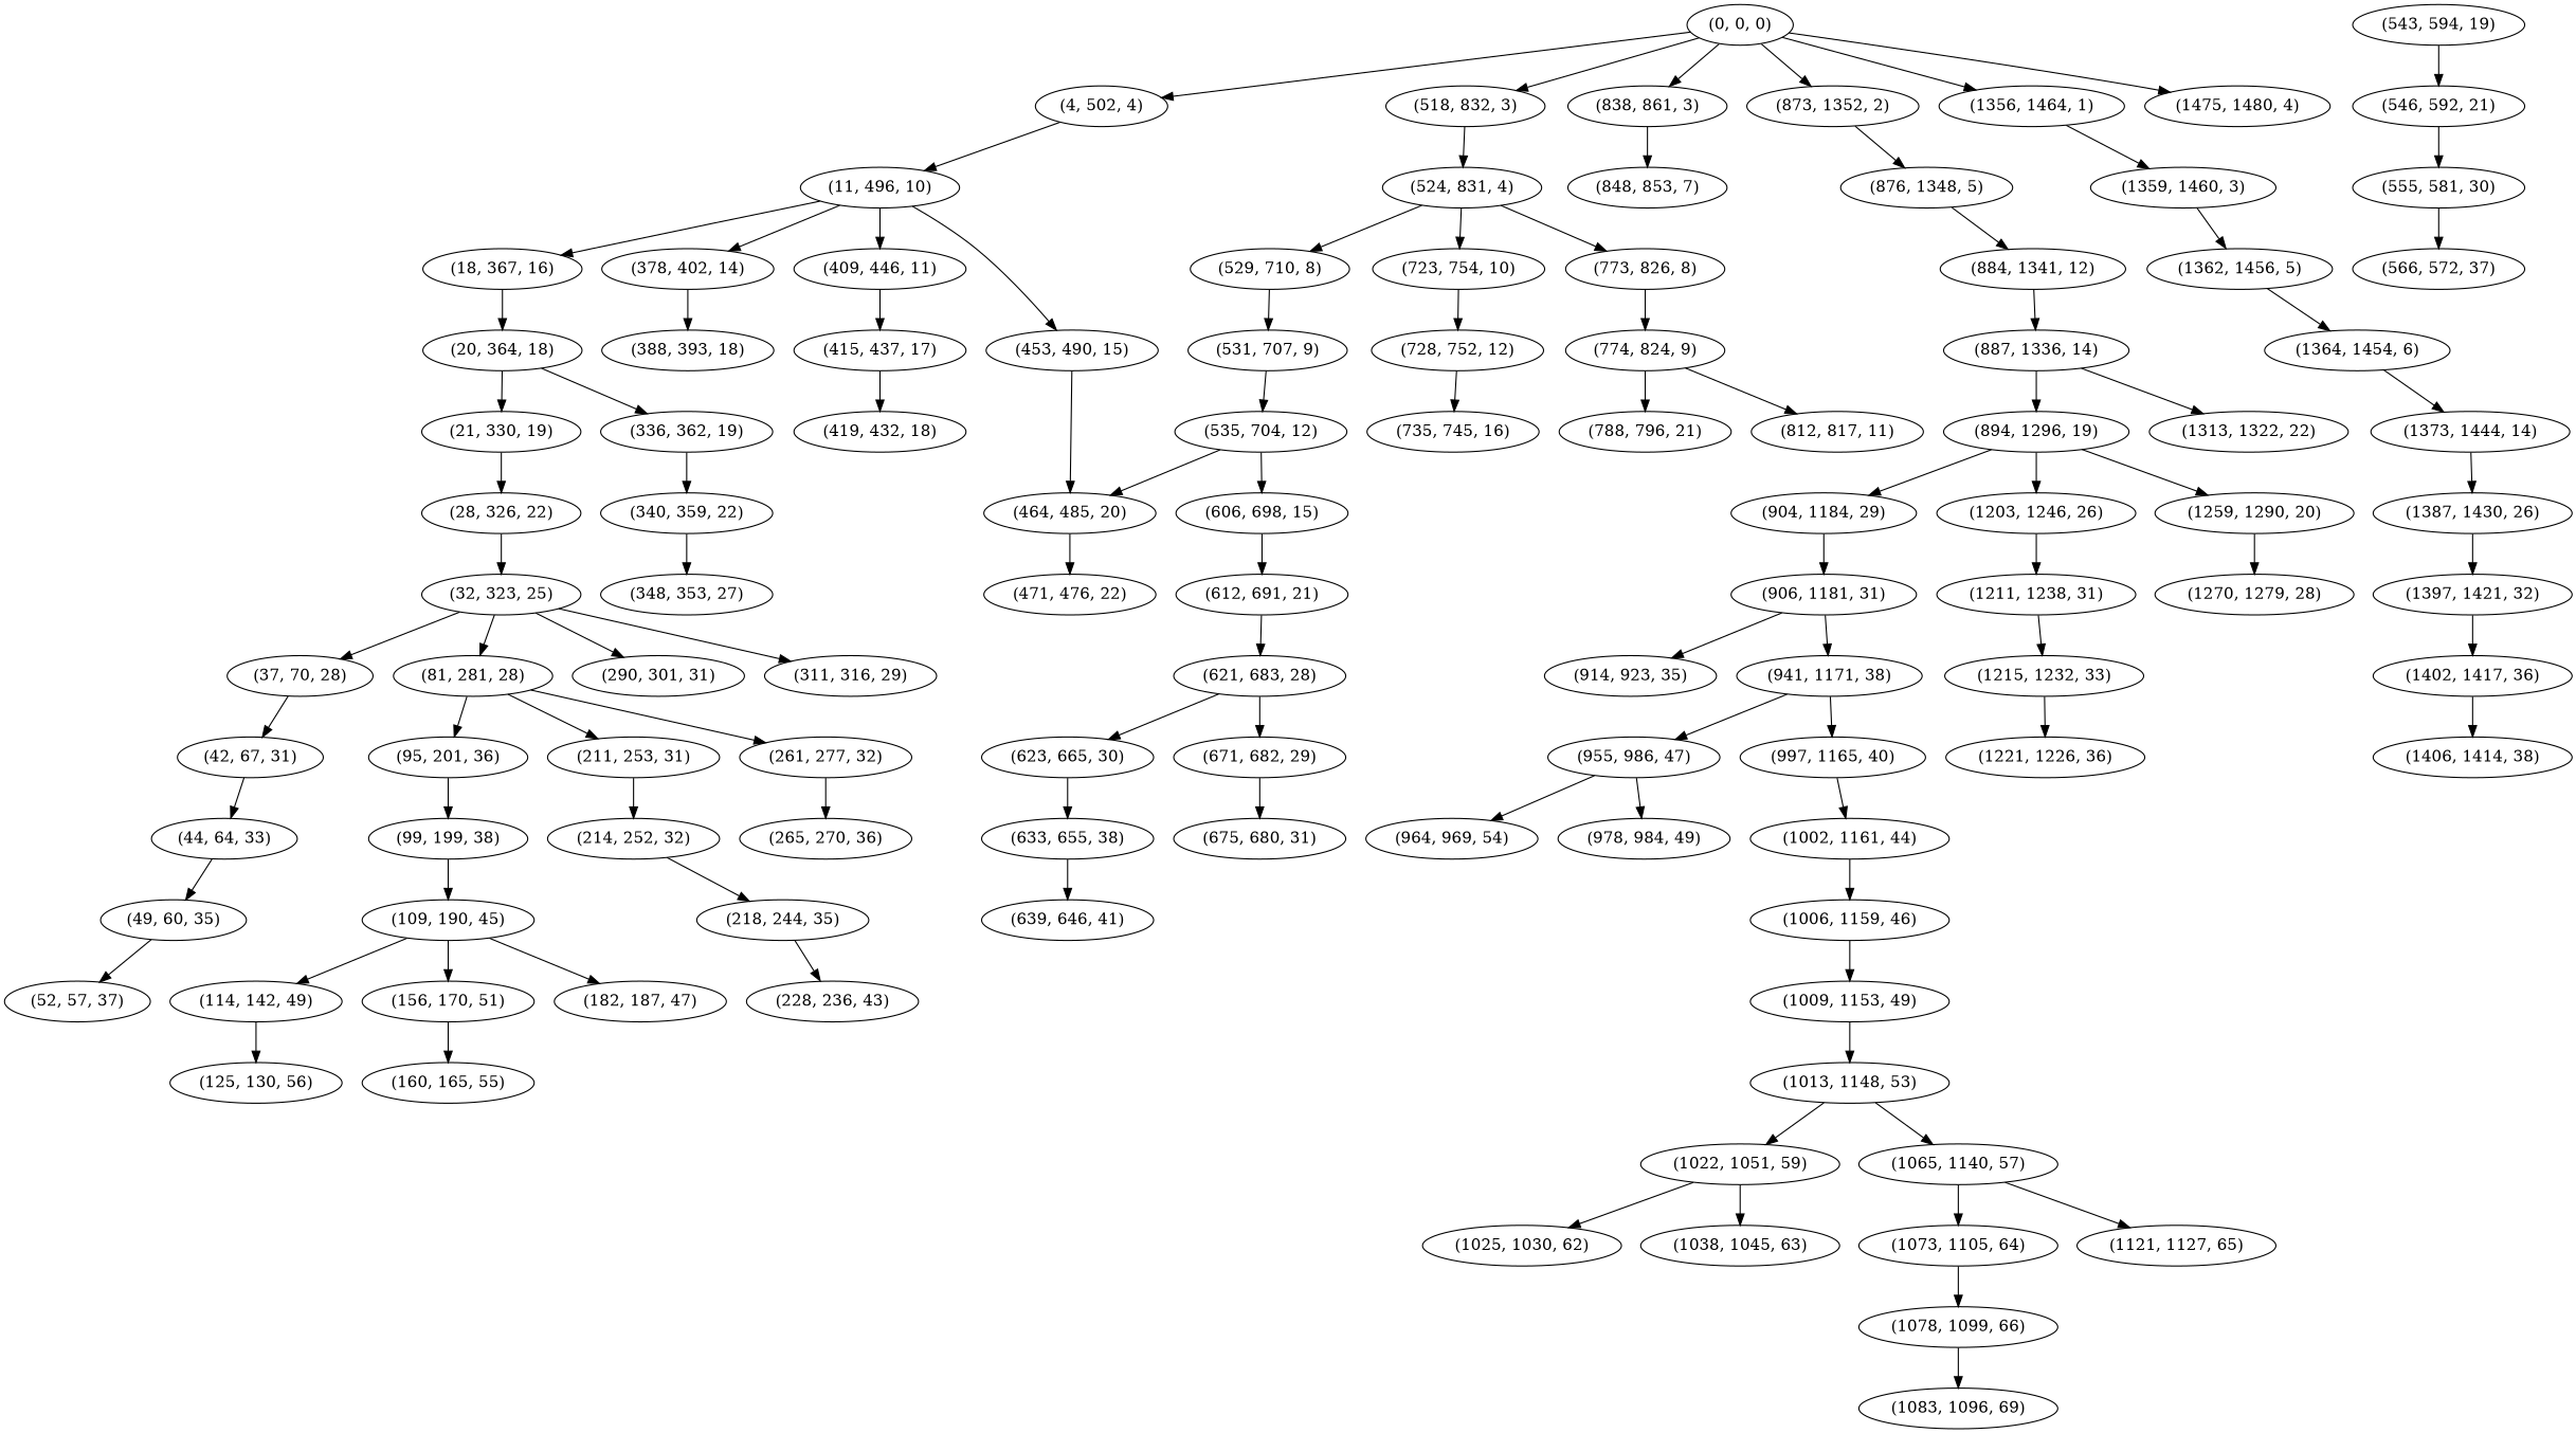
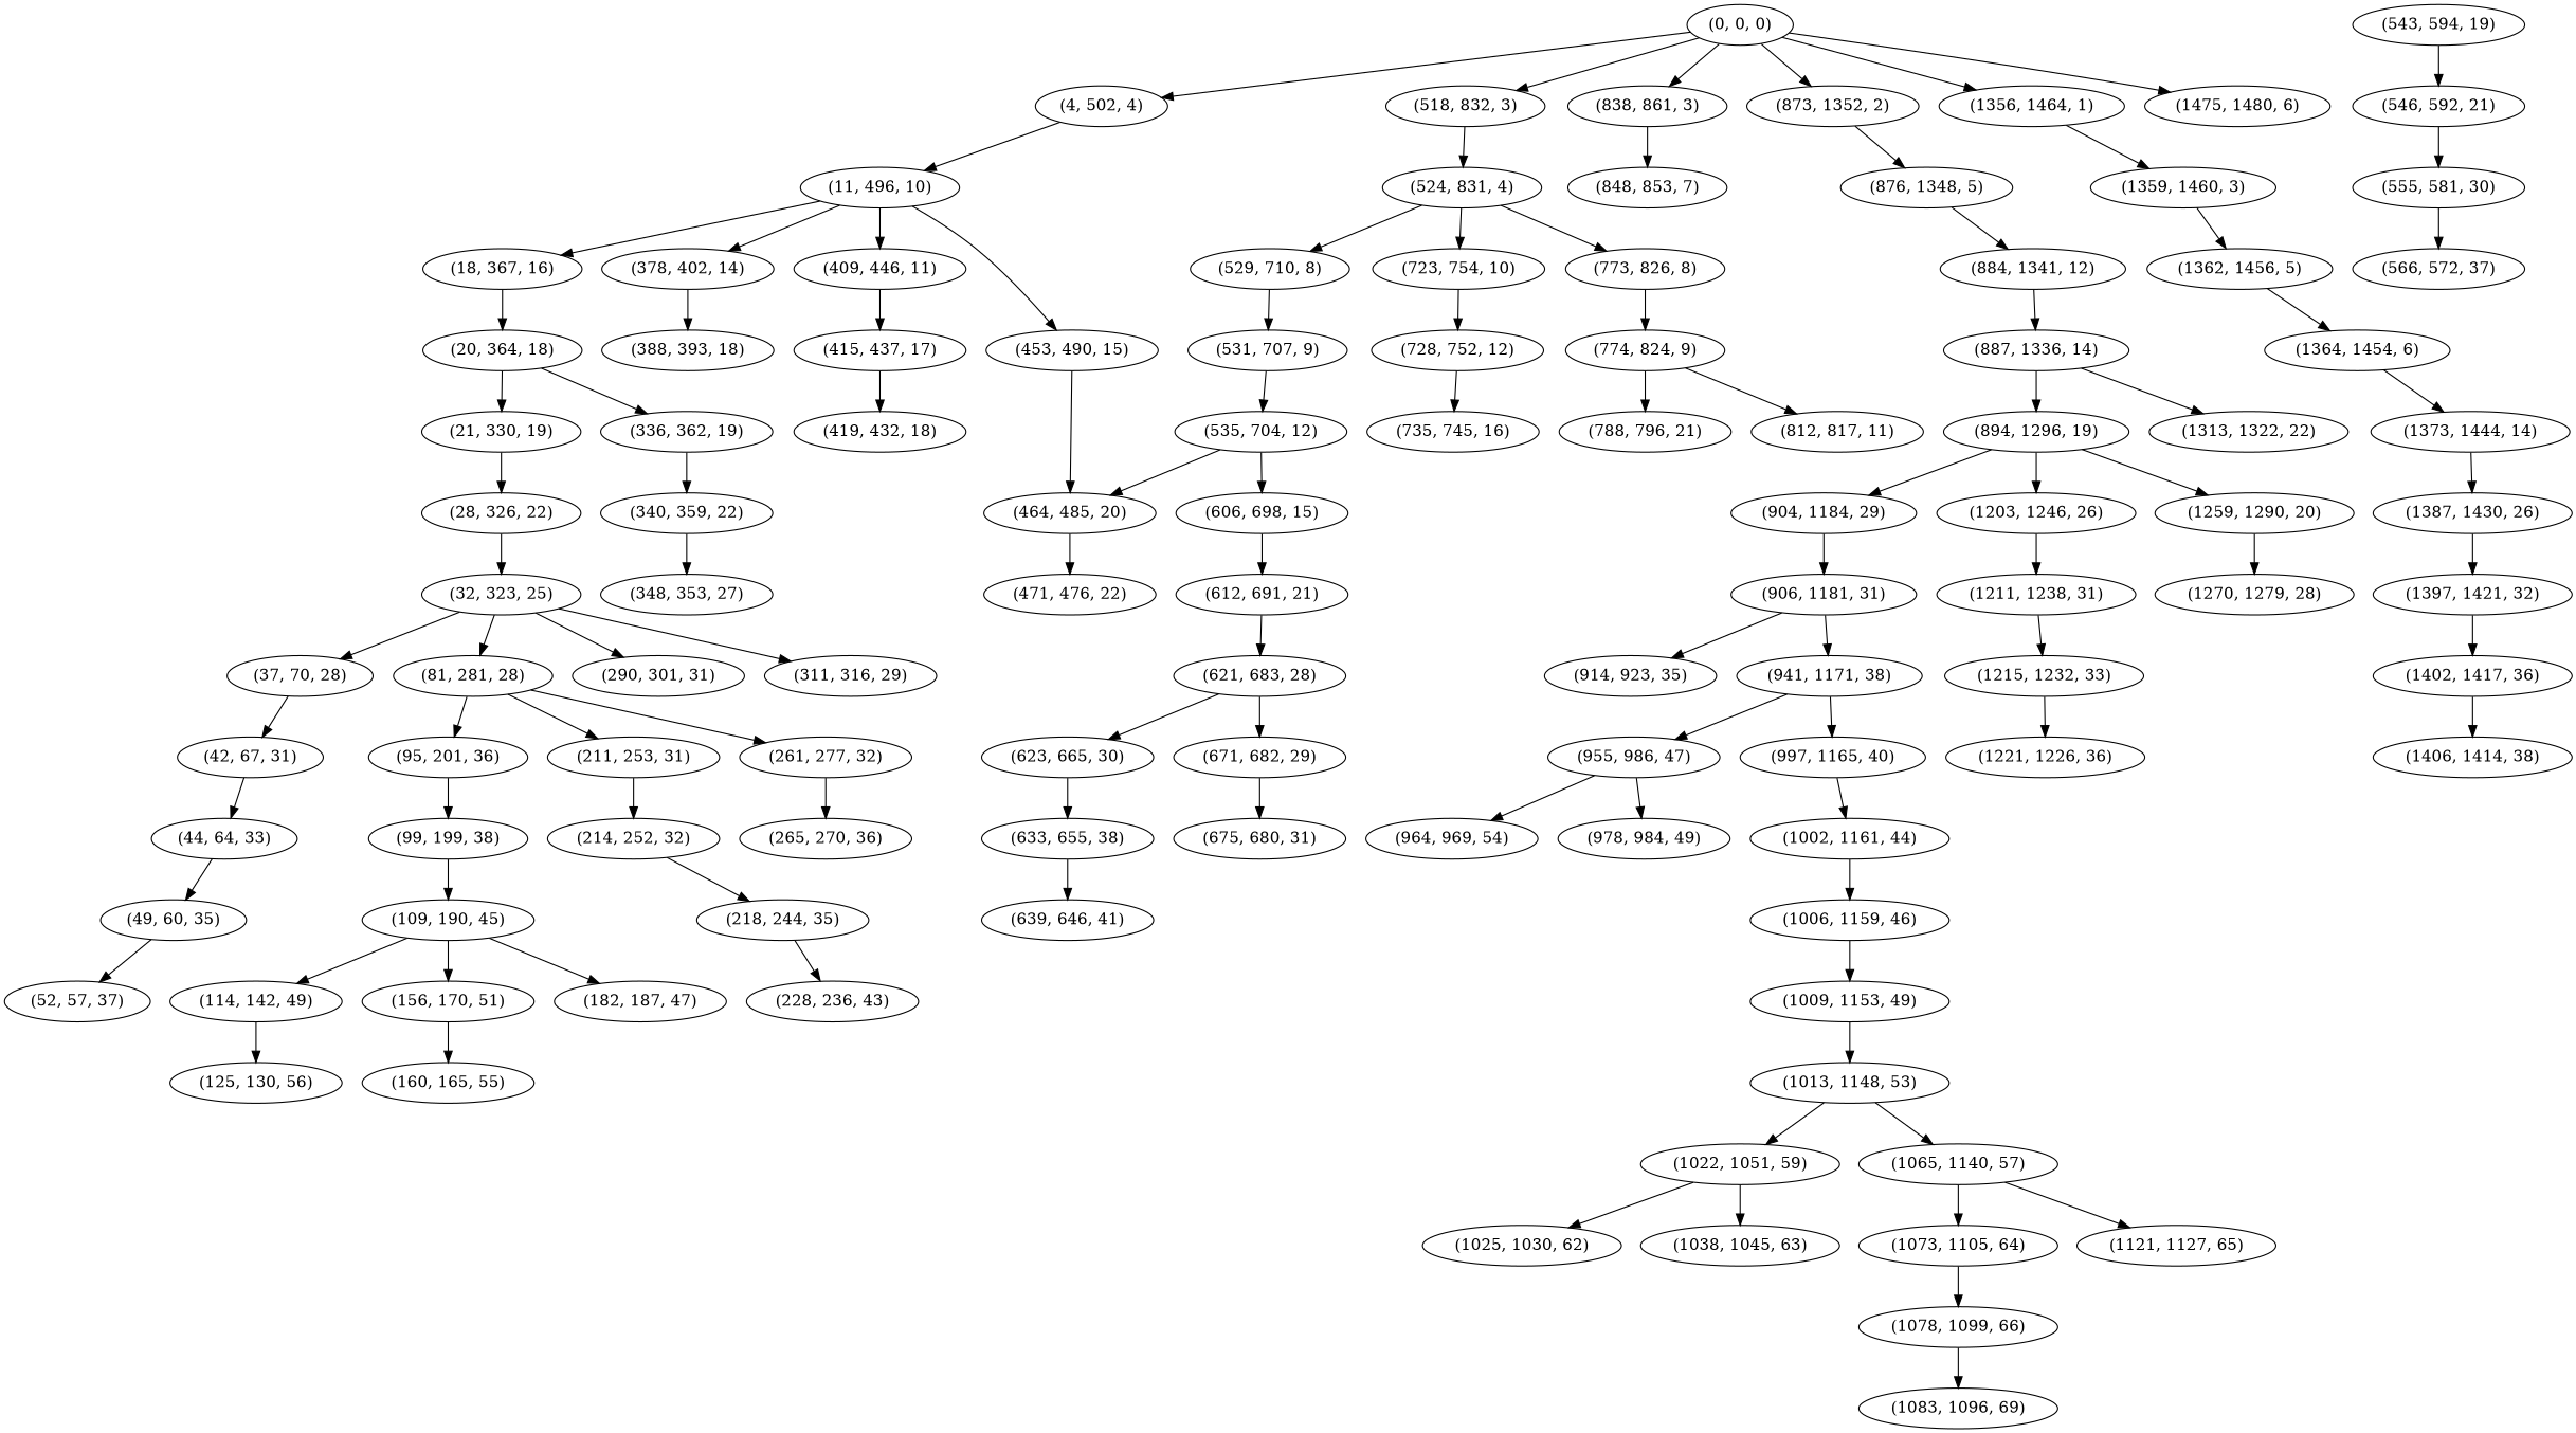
  digraph {
    "(0, 0, 0)"
    "(4, 502, 4)"
    "(518, 832, 3)"
    "(838, 861, 3)"
    "(873, 1352, 2)"
    "(1356, 1464, 1)"
-   "(1475, 1480, 6)" [label="(1475, 1480, 4)"]
+   "(1475, 1480, 6)"
    "(11, 496, 10)"
    "(524, 831, 4)"
    "(848, 853, 7)"
    "(876, 1348, 5)"
    "(1359, 1460, 3)"
    "(18, 367, 16)"
    "(378, 402, 14)"
    "(409, 446, 11)"
    "(453, 490, 15)"
    "(20, 364, 18)"
    "(388, 393, 18)"
    "(415, 437, 17)"
    "(464, 485, 20)"
    "(21, 330, 19)"
    "(336, 362, 19)"
    "(28, 326, 22)"
    "(340, 359, 22)"
    "(32, 323, 25)"
    "(37, 70, 28)"
    "(81, 281, 28)"
    "(290, 301, 31)"
    "(311, 316, 29)"
    "(42, 67, 31)"
    "(95, 201, 36)"
    "(211, 253, 31)"
    "(261, 277, 32)"
    "(44, 64, 33)"
    "(49, 60, 35)"
    "(52, 57, 37)"
    "(99, 199, 38)"
    "(214, 252, 32)"
    "(265, 270, 36)"
    "(109, 190, 45)"
    "(114, 142, 49)"
    "(156, 170, 51)"
    "(182, 187, 47)"
    "(125, 130, 56)"
    "(160, 165, 55)"
    "(218, 244, 35)"
    "(228, 236, 43)"
    "(348, 353, 27)"
    "(419, 432, 18)"
    "(471, 476, 22)"
    "(529, 710, 8)"
    "(723, 754, 10)"
    "(773, 826, 8)"
    "(531, 707, 9)"
    "(728, 752, 12)"
    "(774, 824, 9)"
    "(535, 704, 12)"
    "(606, 698, 15)"
    "(543, 594, 19)"
    "(546, 592, 21)"
    "(612, 691, 21)"
    "(555, 581, 30)"
    "(566, 572, 37)"
    "(621, 683, 28)"
    "(623, 665, 30)"
    "(671, 682, 29)"
    "(633, 655, 38)"
    "(675, 680, 31)"
    "(639, 646, 41)"
    "(735, 745, 16)"
    "(788, 796, 21)"
    "(812, 817, 11)"
    "(884, 1341, 12)"
    "(887, 1336, 14)"
    "(894, 1296, 19)"
    "(1313, 1322, 22)"
    "(904, 1184, 29)"
    "(1203, 1246, 26)"
    "(1259, 1290, 20)"
    "(906, 1181, 31)"
    "(1211, 1238, 31)"
    "(1270, 1279, 28)"
    "(914, 923, 35)"
    "(941, 1171, 38)"
    "(955, 986, 47)"
    "(997, 1165, 40)"
    "(964, 969, 54)"
    "(978, 984, 49)"
    "(1002, 1161, 44)"
    "(1006, 1159, 46)"
    "(1009, 1153, 49)"
    "(1013, 1148, 53)"
    "(1022, 1051, 59)"
    "(1065, 1140, 57)"
    "(1025, 1030, 62)"
    "(1038, 1045, 63)"
    "(1073, 1105, 64)"
    "(1121, 1127, 65)"
    "(1078, 1099, 66)"
    "(1083, 1096, 69)"
    "(1215, 1232, 33)"
    "(1221, 1226, 36)"
    "(1362, 1456, 5)"
    "(1364, 1454, 6)"
    "(1373, 1444, 14)"
    "(1387, 1430, 26)"
    "(1397, 1421, 32)"
    "(1402, 1417, 36)"
    "(1406, 1414, 38)"
    "(0, 0, 0)" -> "(4, 502, 4)"
    "(0, 0, 0)" -> "(518, 832, 3)"
    "(0, 0, 0)" -> "(838, 861, 3)"
    "(0, 0, 0)" -> "(873, 1352, 2)"
    "(0, 0, 0)" -> "(1356, 1464, 1)"
    "(0, 0, 0)" -> "(1475, 1480, 6)"
    "(4, 502, 4)" -> "(11, 496, 10)"
    "(518, 832, 3)" -> "(524, 831, 4)"
    "(838, 861, 3)" -> "(848, 853, 7)"
    "(873, 1352, 2)" -> "(876, 1348, 5)"
    "(1356, 1464, 1)" -> "(1359, 1460, 3)"
    "(11, 496, 10)" -> "(18, 367, 16)"
    "(11, 496, 10)" -> "(378, 402, 14)"
    "(11, 496, 10)" -> "(409, 446, 11)"
    "(11, 496, 10)" -> "(453, 490, 15)"
    "(524, 831, 4)" -> "(529, 710, 8)"
    "(524, 831, 4)" -> "(723, 754, 10)"
    "(524, 831, 4)" -> "(773, 826, 8)"
    "(876, 1348, 5)" -> "(884, 1341, 12)"
    "(1359, 1460, 3)" -> "(1362, 1456, 5)"
    "(18, 367, 16)" -> "(20, 364, 18)"
    "(378, 402, 14)" -> "(388, 393, 18)"
    "(409, 446, 11)" -> "(415, 437, 17)"
    "(453, 490, 15)" -> "(464, 485, 20)"
    "(20, 364, 18)" -> "(21, 330, 19)"
    "(20, 364, 18)" -> "(336, 362, 19)"
    "(415, 437, 17)" -> "(419, 432, 18)"
    "(464, 485, 20)" -> "(471, 476, 22)"
    "(21, 330, 19)" -> "(28, 326, 22)"
    "(336, 362, 19)" -> "(340, 359, 22)"
    "(28, 326, 22)" -> "(32, 323, 25)"
    "(340, 359, 22)" -> "(348, 353, 27)"
    "(32, 323, 25)" -> "(37, 70, 28)"
    "(32, 323, 25)" -> "(81, 281, 28)"
    "(32, 323, 25)" -> "(290, 301, 31)"
    "(32, 323, 25)" -> "(311, 316, 29)"
    "(37, 70, 28)" -> "(42, 67, 31)"
    "(81, 281, 28)" -> "(95, 201, 36)"
    "(81, 281, 28)" -> "(211, 253, 31)"
    "(81, 281, 28)" -> "(261, 277, 32)"
    "(42, 67, 31)" -> "(44, 64, 33)"
    "(95, 201, 36)" -> "(99, 199, 38)"
    "(211, 253, 31)" -> "(214, 252, 32)"
    "(261, 277, 32)" -> "(265, 270, 36)"
    "(44, 64, 33)" -> "(49, 60, 35)"
    "(49, 60, 35)" -> "(52, 57, 37)"
    "(99, 199, 38)" -> "(109, 190, 45)"
    "(214, 252, 32)" -> "(218, 244, 35)"
    "(109, 190, 45)" -> "(114, 142, 49)"
    "(109, 190, 45)" -> "(156, 170, 51)"
    "(109, 190, 45)" -> "(182, 187, 47)"
    "(114, 142, 49)" -> "(125, 130, 56)"
    "(156, 170, 51)" -> "(160, 165, 55)"
    "(218, 244, 35)" -> "(228, 236, 43)"
    "(529, 710, 8)" -> "(531, 707, 9)"
    "(723, 754, 10)" -> "(728, 752, 12)"
    "(773, 826, 8)" -> "(774, 824, 9)"
    "(531, 707, 9)" -> "(535, 704, 12)"
    "(728, 752, 12)" -> "(735, 745, 16)"
    "(774, 824, 9)" -> "(788, 796, 21)"
    "(774, 824, 9)" -> "(812, 817, 11)"
    "(535, 704, 12)" -> "(464, 485, 20)"
    "(535, 704, 12)" -> "(606, 698, 15)"
    "(606, 698, 15)" -> "(612, 691, 21)"
    "(543, 594, 19)" -> "(546, 592, 21)"
    "(546, 592, 21)" -> "(555, 581, 30)"
    "(612, 691, 21)" -> "(621, 683, 28)"
    "(555, 581, 30)" -> "(566, 572, 37)"
    "(621, 683, 28)" -> "(623, 665, 30)"
    "(621, 683, 28)" -> "(671, 682, 29)"
    "(623, 665, 30)" -> "(633, 655, 38)"
    "(671, 682, 29)" -> "(675, 680, 31)"
    "(633, 655, 38)" -> "(639, 646, 41)"
    "(884, 1341, 12)" -> "(887, 1336, 14)"
    "(887, 1336, 14)" -> "(894, 1296, 19)"
    "(887, 1336, 14)" -> "(1313, 1322, 22)"
    "(894, 1296, 19)" -> "(904, 1184, 29)"
    "(894, 1296, 19)" -> "(1203, 1246, 26)"
    "(894, 1296, 19)" -> "(1259, 1290, 20)"
    "(904, 1184, 29)" -> "(906, 1181, 31)"
    "(1203, 1246, 26)" -> "(1211, 1238, 31)"
    "(1259, 1290, 20)" -> "(1270, 1279, 28)"
    "(906, 1181, 31)" -> "(914, 923, 35)"
    "(906, 1181, 31)" -> "(941, 1171, 38)"
    "(1211, 1238, 31)" -> "(1215, 1232, 33)"
    "(941, 1171, 38)" -> "(955, 986, 47)"
    "(941, 1171, 38)" -> "(997, 1165, 40)"
    "(955, 986, 47)" -> "(964, 969, 54)"
    "(955, 986, 47)" -> "(978, 984, 49)"
    "(997, 1165, 40)" -> "(1002, 1161, 44)"
    "(1002, 1161, 44)" -> "(1006, 1159, 46)"
    "(1006, 1159, 46)" -> "(1009, 1153, 49)"
    "(1009, 1153, 49)" -> "(1013, 1148, 53)"
    "(1013, 1148, 53)" -> "(1022, 1051, 59)"
    "(1013, 1148, 53)" -> "(1065, 1140, 57)"
    "(1022, 1051, 59)" -> "(1025, 1030, 62)"
    "(1022, 1051, 59)" -> "(1038, 1045, 63)"
    "(1065, 1140, 57)" -> "(1073, 1105, 64)"
    "(1065, 1140, 57)" -> "(1121, 1127, 65)"
    "(1073, 1105, 64)" -> "(1078, 1099, 66)"
    "(1078, 1099, 66)" -> "(1083, 1096, 69)"
    "(1215, 1232, 33)" -> "(1221, 1226, 36)"
    "(1362, 1456, 5)" -> "(1364, 1454, 6)"
    "(1364, 1454, 6)" -> "(1373, 1444, 14)"
    "(1373, 1444, 14)" -> "(1387, 1430, 26)"
    "(1387, 1430, 26)" -> "(1397, 1421, 32)"
    "(1397, 1421, 32)" -> "(1402, 1417, 36)"
    "(1402, 1417, 36)" -> "(1406, 1414, 38)"
  }
